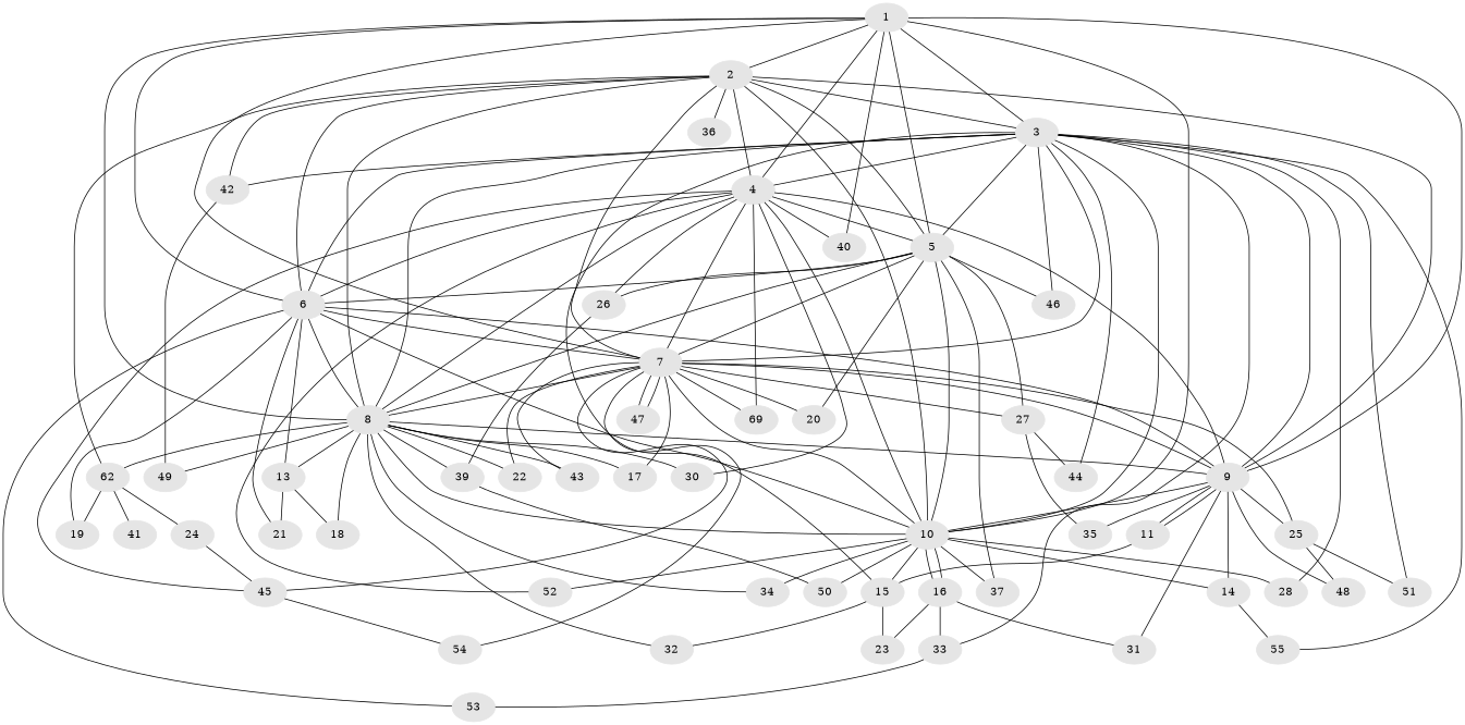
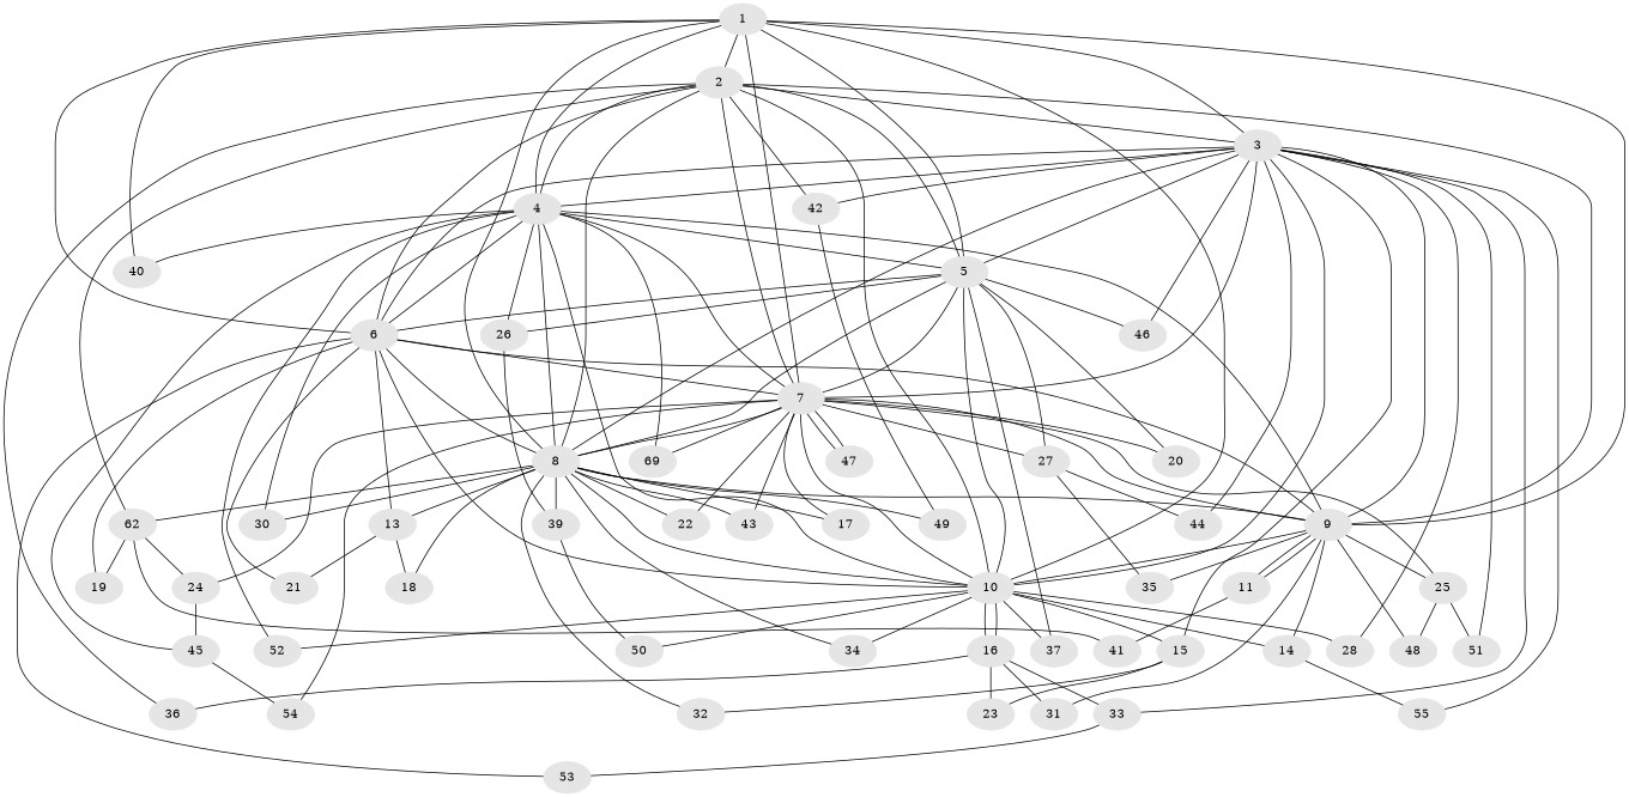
  graph {
    node [color=gray90 style=filled]
    1
    2
    3
    4
    5
    6
    7
    8
    9
    10
    40
    n12 [label=62]
    36
    42
    15
    28
    33
    44
    46
    51
    55
    26
    n23 [label=69]
    30
    45
    52
    20
    27
    37
    13
    19
    21
    53
    17
    22
    24
    25
    43
    47
    54
    18
    32
    34
    39
    49
    11
    14
    31
    35
    48
    16
    50
    41
    23
    1 -- 2
    1 -- 3
    1 -- 4
    1 -- 5
    1 -- 6
    1 -- 7
    1 -- 8
    1 -- 9
    1 -- 10
    1 -- 40
    2 -- 3
    2 -- 4
    2 -- 5
    2 -- 6
    2 -- 7
    2 -- 8
    2 -- 9
    2 -- 10
    2 -- n12
    2 -- 36
    2 -- 42
    3 -- 4
    3 -- 5
    3 -- 6
    3 -- 7
    3 -- 8
    3 -- 9
    3 -- 10
    3 -- 42
    3 -- 15
    3 -- 28
    3 -- 33
    3 -- 44
    3 -- 46
    3 -- 51
    3 -- 55
    4 -- 5
    4 -- 6
    4 -- 7
    4 -- 8
    4 -- 9
    4 -- 10
    4 -- 40
    4 -- 26
    4 -- n23
    4 -- 30
    4 -- 45
    4 -- 52
    5 -- 6
    5 -- 7
    5 -- 8
    5 -- 10
    5 -- 46
    5 -- 26
    5 -- 20
    5 -- 27
    5 -- 37
    6 -- 7
    6 -- 8
    6 -- 9
    6 -- 10
    6 -- 13
    6 -- 19
    6 -- 21
    6 -- 53
    7 -- 8
    7 -- 9
    7 -- 10
    7 -- n23
    7 -- 20
    7 -- 27
    7 -- 17
    7 -- 22
-   7 -- 45
+   7 -- 24
    7 -- 25
    7 -- 43
    7 -- 47
    7 -- 47
    7 -- 54
    8 -- 9
    8 -- 10
    8 -- n12
    8 -- 30
    8 -- 13
    8 -- 17
    8 -- 22
    8 -- 43
    8 -- 18
    8 -- 32
    8 -- 34
    8 -- 39
    8 -- 49
    9 -- 10
    9 -- 25
    9 -- 11
    9 -- 11
    9 -- 14
    9 -- 31
    9 -- 35
    9 -- 48
    10 -- 15
    10 -- 28
    10 -- 52
    10 -- 37
    10 -- 34
    10 -- 14
    10 -- 16
    10 -- 16
    10 -- 50
    n12 -- 19
    n12 -- 24
    n12 -- 41
    42 -- 49
    15 -- 32
    15 -- 23
    33 -- 53
    26 -- 39
    45 -- 54
    27 -- 44
    27 -- 35
    13 -- 21
    13 -- 18
    24 -- 45
    25 -- 51
    25 -- 48
    39 -- 50
-   11 -- 15
+   11 -- 41
    14 -- 55
+   16 -- 36
    16 -- 33
    16 -- 31
    16 -- 23
  }
